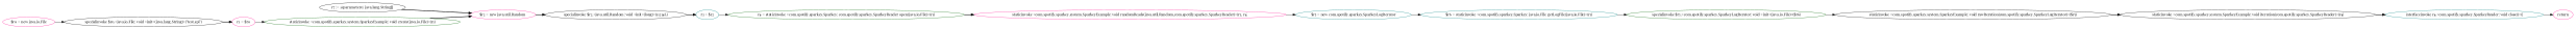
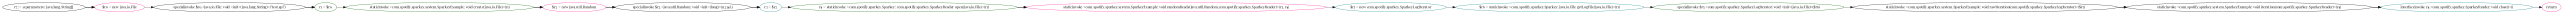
  digraph {
    fontname="Playfair Display"
    rankdir=LR
    node [color=black fontname="Playfair Display"]
    edge [fontname="Playfair Display" style=bold]
    "r7 := @parameter0: java.lang.String[]"
    "$r0 = new java.io.File" [color=deeppink]
    "specialinvoke $r0.<java.io.File: void <init>(java.lang.String)>(\"test.spi\")"
-   "r1 = $r0" [color=deeppink]
+   "r1 = $r0" [color=darkgreen]
    "staticinvoke <com.spotify.sparkey.system.SparkeyExample: void create(java.io.File)>(r1)" [color=darkgreen]
    "$r2 = new java.util.Random" [color=deeppink]
    "specialinvoke $r2.<java.util.Random: void <init>(long)>(11234L)"
    "r3 = $r2" [color=teal]
    "r4 = staticinvoke <com.spotify.sparkey.Sparkey: com.spotify.sparkey.SparkeyReader open(java.io.File)>(r1)" [color=darkgreen]
    "staticinvoke <com.spotify.sparkey.system.SparkeyExample: void randomReads(java.util.Random,com.spotify.sparkey.SparkeyReader)>(r3, r4)" [color=deeppink]
    "$r5 = new com.spotify.sparkey.SparkeyLogIterator" [color=teal]
    "$r6 = staticinvoke <com.spotify.sparkey.Sparkey: java.io.File getLogFile(java.io.File)>(r1)" [color=teal]
    "specialinvoke $r5.<com.spotify.sparkey.SparkeyLogIterator: void <init>(java.io.File)>($r6)" [color=darkgreen]
    "staticinvoke <com.spotify.sparkey.system.SparkeyExample: void rawIteration(com.spotify.sparkey.SparkeyLogIterator)>($r5)"
    "staticinvoke <com.spotify.sparkey.system.SparkeyExample: void iteration(com.spotify.sparkey.SparkeyReader)>(r4)"
    "interfaceinvoke r4.<com.spotify.sparkey.SparkeyReader: void close()>()" [color=teal]
    return [color=deeppink]
-   "r7 := @parameter0: java.lang.String[]" -> "$r2 = new java.util.Random"
+   "r7 := @parameter0: java.lang.String[]" -> "$r0 = new java.io.File"
    "$r0 = new java.io.File" -> "specialinvoke $r0.<java.io.File: void <init>(java.lang.String)>(\"test.spi\")" [style=solid]
    "specialinvoke $r0.<java.io.File: void <init>(java.lang.String)>(\"test.spi\")" -> "r1 = $r0"
    "r1 = $r0" -> "staticinvoke <com.spotify.sparkey.system.SparkeyExample: void create(java.io.File)>(r1)" [style=solid]
    "staticinvoke <com.spotify.sparkey.system.SparkeyExample: void create(java.io.File)>(r1)" -> "$r2 = new java.util.Random"
    "$r2 = new java.util.Random" -> "specialinvoke $r2.<java.util.Random: void <init>(long)>(11234L)"
    "specialinvoke $r2.<java.util.Random: void <init>(long)>(11234L)" -> "r3 = $r2"
    "r3 = $r2" -> "r4 = staticinvoke <com.spotify.sparkey.Sparkey: com.spotify.sparkey.SparkeyReader open(java.io.File)>(r1)" [style=solid]
    "r4 = staticinvoke <com.spotify.sparkey.Sparkey: com.spotify.sparkey.SparkeyReader open(java.io.File)>(r1)" -> "staticinvoke <com.spotify.sparkey.system.SparkeyExample: void randomReads(java.util.Random,com.spotify.sparkey.SparkeyReader)>(r3, r4)"
    "staticinvoke <com.spotify.sparkey.system.SparkeyExample: void randomReads(java.util.Random,com.spotify.sparkey.SparkeyReader)>(r3, r4)" -> "$r5 = new com.spotify.sparkey.SparkeyLogIterator" [style=solid]
    "$r5 = new com.spotify.sparkey.SparkeyLogIterator" -> "$r6 = staticinvoke <com.spotify.sparkey.Sparkey: java.io.File getLogFile(java.io.File)>(r1)" [style=solid]
    "$r6 = staticinvoke <com.spotify.sparkey.Sparkey: java.io.File getLogFile(java.io.File)>(r1)" -> "specialinvoke $r5.<com.spotify.sparkey.SparkeyLogIterator: void <init>(java.io.File)>($r6)" [style=solid]
    "specialinvoke $r5.<com.spotify.sparkey.SparkeyLogIterator: void <init>(java.io.File)>($r6)" -> "staticinvoke <com.spotify.sparkey.system.SparkeyExample: void rawIteration(com.spotify.sparkey.SparkeyLogIterator)>($r5)" [style=solid]
    "staticinvoke <com.spotify.sparkey.system.SparkeyExample: void rawIteration(com.spotify.sparkey.SparkeyLogIterator)>($r5)" -> "staticinvoke <com.spotify.sparkey.system.SparkeyExample: void iteration(com.spotify.sparkey.SparkeyReader)>(r4)"
    "staticinvoke <com.spotify.sparkey.system.SparkeyExample: void iteration(com.spotify.sparkey.SparkeyReader)>(r4)" -> "interfaceinvoke r4.<com.spotify.sparkey.SparkeyReader: void close()>()"
    "interfaceinvoke r4.<com.spotify.sparkey.SparkeyReader: void close()>()" -> return [style=solid]
  }
